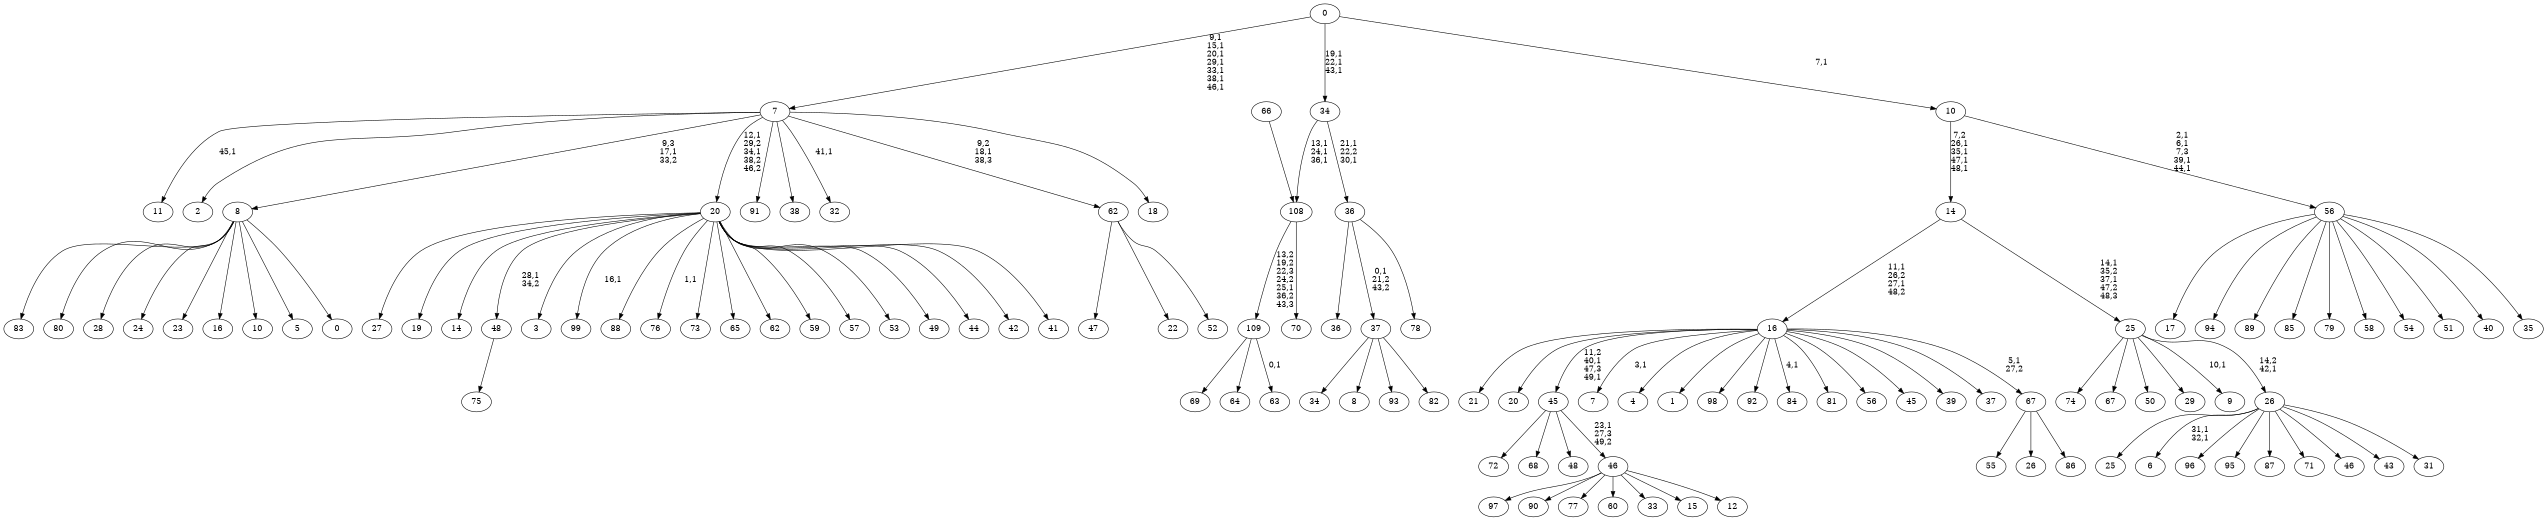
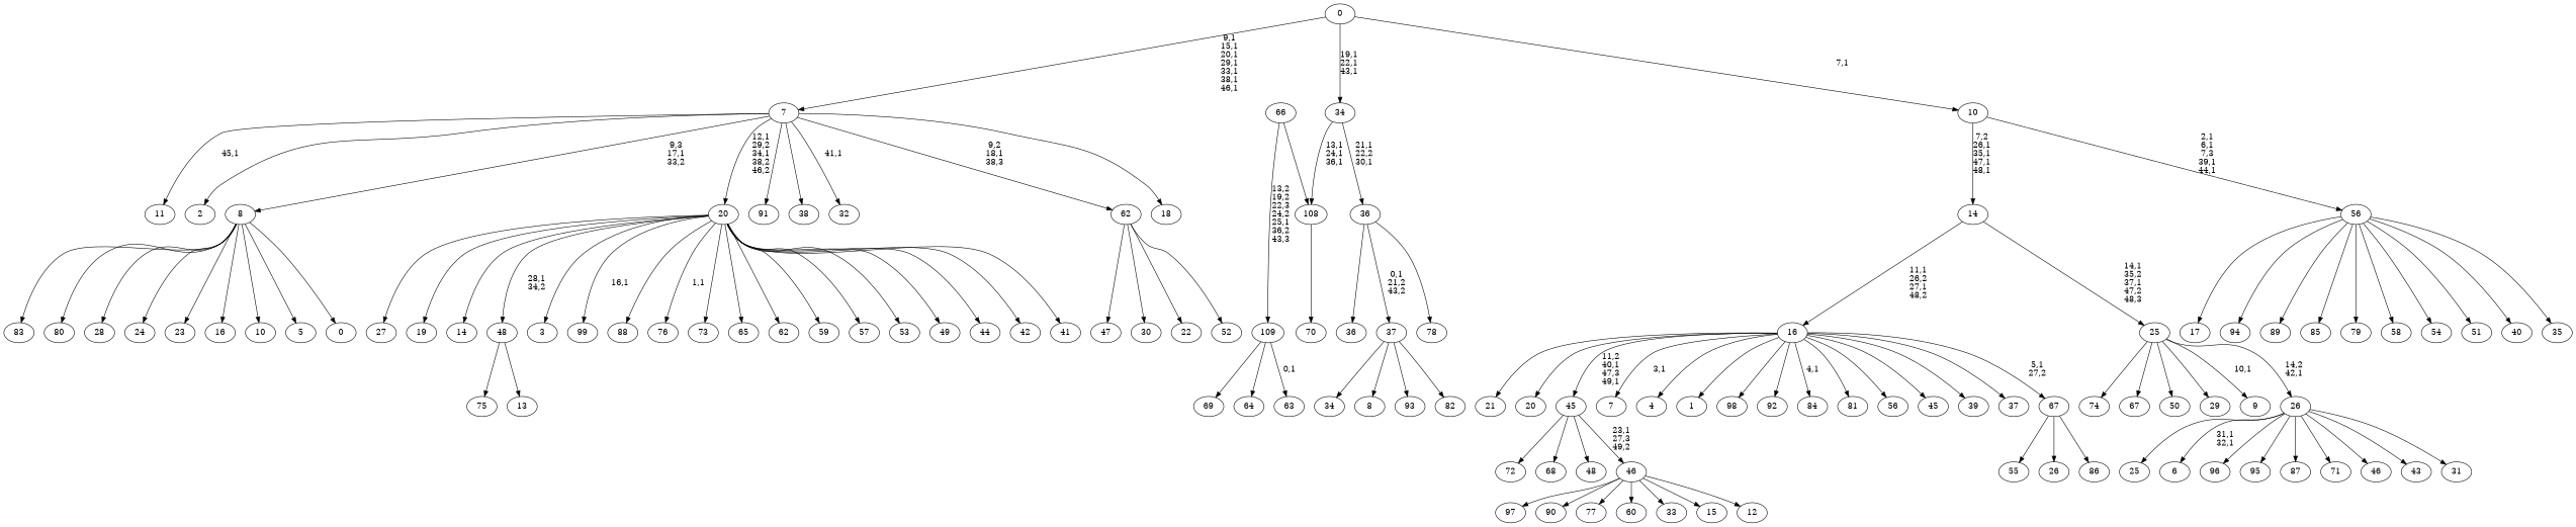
  digraph {
    n1 [label=99]
    n2 [label=98]
    n3 [label=97]
    n4 [label=96]
    n5 [label=95]
    n6 [label=94]
    n7 [label=93]
    n8 [label=92]
    n9 [label=91]
    n10 [label=90]
    n11 [label=89]
    n12 [label=88]
    n13 [label=87]
    n14 [label=86]
    n15 [label=85]
    n16 [label=84]
    n17 [label=83]
    n18 [label=82]
    n19 [label=81]
    n20 [label=80]
    n21 [label=79]
    n22 [label=78]
    n23 [label=77]
    n24 [label=76]
    n25 [label=75]
    n26 [label=74]
    n27 [label=73]
    n28 [label=72]
    n29 [label=71]
    n30 [label=70]
    n31 [label=69]
    n32 [label=68]
    n33 [label=67]
    n34 [label=66]
    108
    n36 [label=65]
    n37 [label=64]
    n38 [label=63]
    109
    n40 [label=62]
    n41 [label=60]
    n42 [label=59]
    n43 [label=58]
    n44 [label=57]
    n45 [label=56]
    n46 [label=55]
    n47 [label=54]
    n48 [label=53]
    n49 [label=52]
    n50 [label=51]
    n51 [label=50]
    n52 [label=49]
    n53 [label=48]
    n54 [label=47]
    n55 [label=46]
    n56 [label=45]
    n57 [label=44]
    n58 [label=43]
    n59 [label=42]
    n60 [label=41]
    n61 [label=40]
    n62 [label=39]
    n63 [label=38]
    n64 [label=37]
    n65 [label=36]
    n66 [label=35]
    n67 [label=34]
    n68 [label=33]
    n69 [label=32]
    n70 [label=31]
+   n71 [label=30]
    n72 [label=29]
    n73 [label=28]
    n74 [label=27]
    n75 [label=26]
    67
    n77 [label=25]
    n78 [label=24]
    n79 [label=23]
    n80 [label=22]
    62
    n82 [label=21]
    n83 [label=20]
    n84 [label=19]
    n85 [label=18]
    n86 [label=17]
    56
    n88 [label=16]
    n89 [label=15]
    n90 [label=14]
+   n91 [label=13]
    48
    n93 [label=12]
    46
    45
    n96 [label=11]
    n97 [label=10]
    n98 [label=9]
    n99 [label=8]
    37
    36
    34
    n103 [label=7]
    n104 [label=6]
    26
    25
    n107 [label=5]
    n108 [label=4]
    n109 [label=3]
    20
    n111 [label=2]
    n112 [label=1]
    16
    14
    10
    n116 [label=0]
    8
    7
    0
    n34 -> 108
    108 -> n30
-   108 -> 109 [label="13,2\n19,2\n22,3\n24,2\n25,1\n36,2\n43,3"]
+   n34 -> 109 [label="13,2\n19,2\n22,3\n24,2\n25,1\n36,2\n43,3"]
    109 -> n31
    109 -> n37
    109 -> n38 [label="0,1"]
    67 -> n14
    67 -> n46
    67 -> n75
    62 -> n49
    62 -> n54
+   62 -> n71
    62 -> n80
    56 -> n6
    56 -> n11
    56 -> n15
    56 -> n21
    56 -> n43
    56 -> n47
    56 -> n50
    56 -> n61
    56 -> n66
    56 -> n86
    48 -> n25
+   48 -> n91
    46 -> n3
    46 -> n10
    46 -> n23
    46 -> n41
    46 -> n68
    46 -> n89
    46 -> n93
    45 -> n28
    45 -> n32
    45 -> n53
    45 -> 46 [label="23,1\n27,3\n49,2"]
    37 -> n7
    37 -> n18
    37 -> n67
    37 -> n99
    36 -> n22
    36 -> n65
    36 -> 37 [label="0,1\n21,2\n43,2"]
    34 -> 108 [label="13,1\n24,1\n36,1"]
    34 -> 36 [label="21,1\n22,2\n30,1"]
    26 -> n4
    26 -> n5
    26 -> n13
    26 -> n29
    26 -> n55
    26 -> n58
    26 -> n70
    26 -> n77
    26 -> n104 [label="31,1\n32,1"]
    25 -> n26
    25 -> n33
    25 -> n51
    25 -> n72
    25 -> n98 [label="10,1"]
    25 -> 26 [label="14,2\n42,1"]
    20 -> n1 [label="16,1"]
    20 -> n12
    20 -> n24 [label="1,1"]
    20 -> n27
    20 -> n36
    20 -> n40
    20 -> n42
    20 -> n44
    20 -> n48
    20 -> n52
    20 -> n57
    20 -> n59
    20 -> n60
    20 -> n74
    20 -> n84
    20 -> n90
    20 -> 48 [label="28,1\n34,2"]
    20 -> n109
    16 -> n2
    16 -> n8
    16 -> n16 [label="4,1"]
    16 -> n19
    16 -> n45
    16 -> n56
    16 -> n62
    16 -> n64
    16 -> 67 [label="5,1\n27,2"]
    16 -> n82
    16 -> n83
    16 -> 45 [label="11,2\n40,1\n47,3\n49,1"]
    16 -> n103 [label="3,1"]
    16 -> n108
    16 -> n112
    14 -> 25 [label="14,1\n35,2\n37,1\n47,2\n48,3"]
    14 -> 16 [label="11,1\n26,2\n27,1\n48,2"]
    10 -> 56 [label="2,1\n6,1\n7,3\n39,1\n44,1"]
    10 -> 14 [label="7,2\n26,1\n35,1\n47,1\n48,1"]
    8 -> n17
    8 -> n20
    8 -> n73
    8 -> n78
    8 -> n79
    8 -> n88
    8 -> n97
    8 -> n107
    8 -> n116
    7 -> n9
    7 -> n63
    7 -> n69 [label="41,1"]
    7 -> 62 [label="9,2\n18,1\n38,3"]
    7 -> n85
    7 -> n96 [label="45,1"]
    7 -> 20 [label="12,1\n29,2\n34,1\n38,2\n46,2"]
    7 -> n111
    7 -> 8 [label="9,3\n17,1\n33,2"]
    0 -> 34 [label="19,1\n22,1\n43,1"]
    0 -> 10 [label="7,1"]
    0 -> 7 [label="9,1\n15,1\n20,1\n29,1\n33,1\n38,1\n46,1"]
  }
